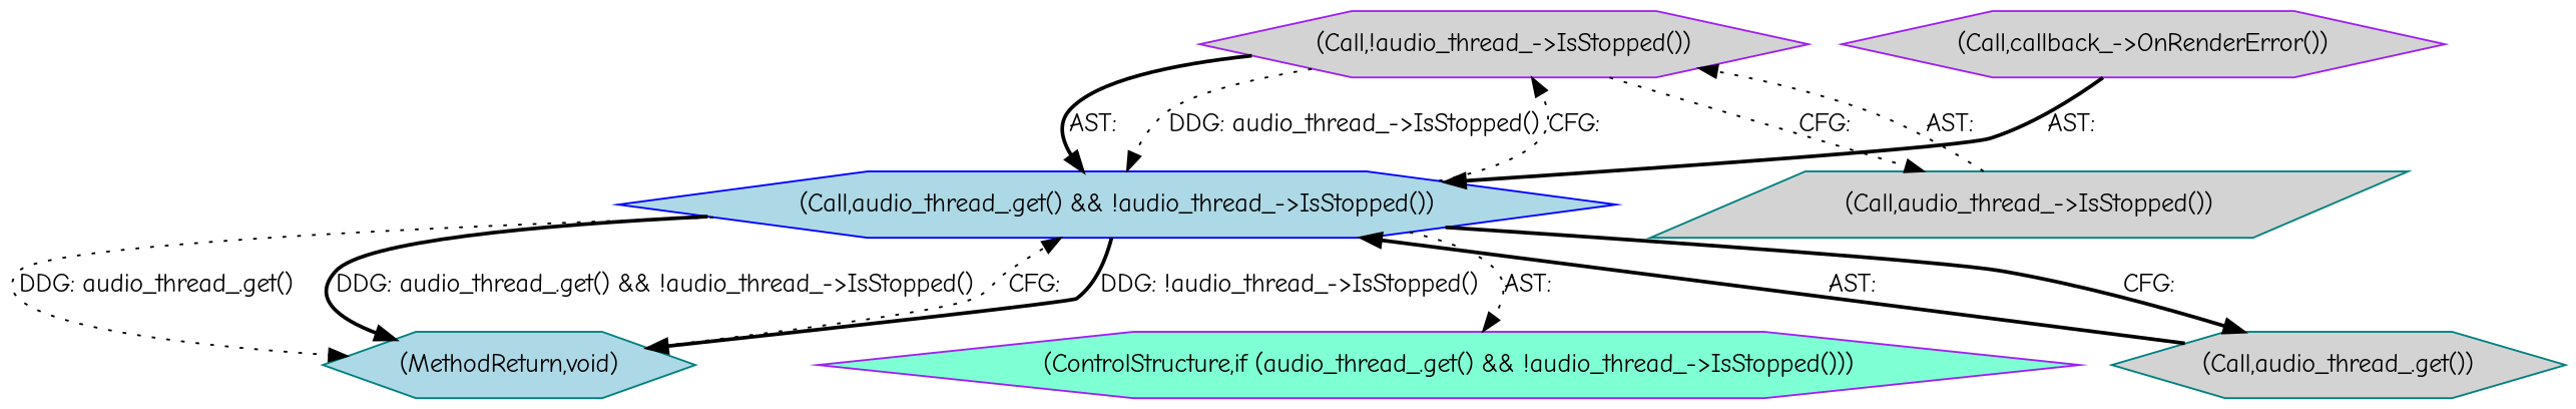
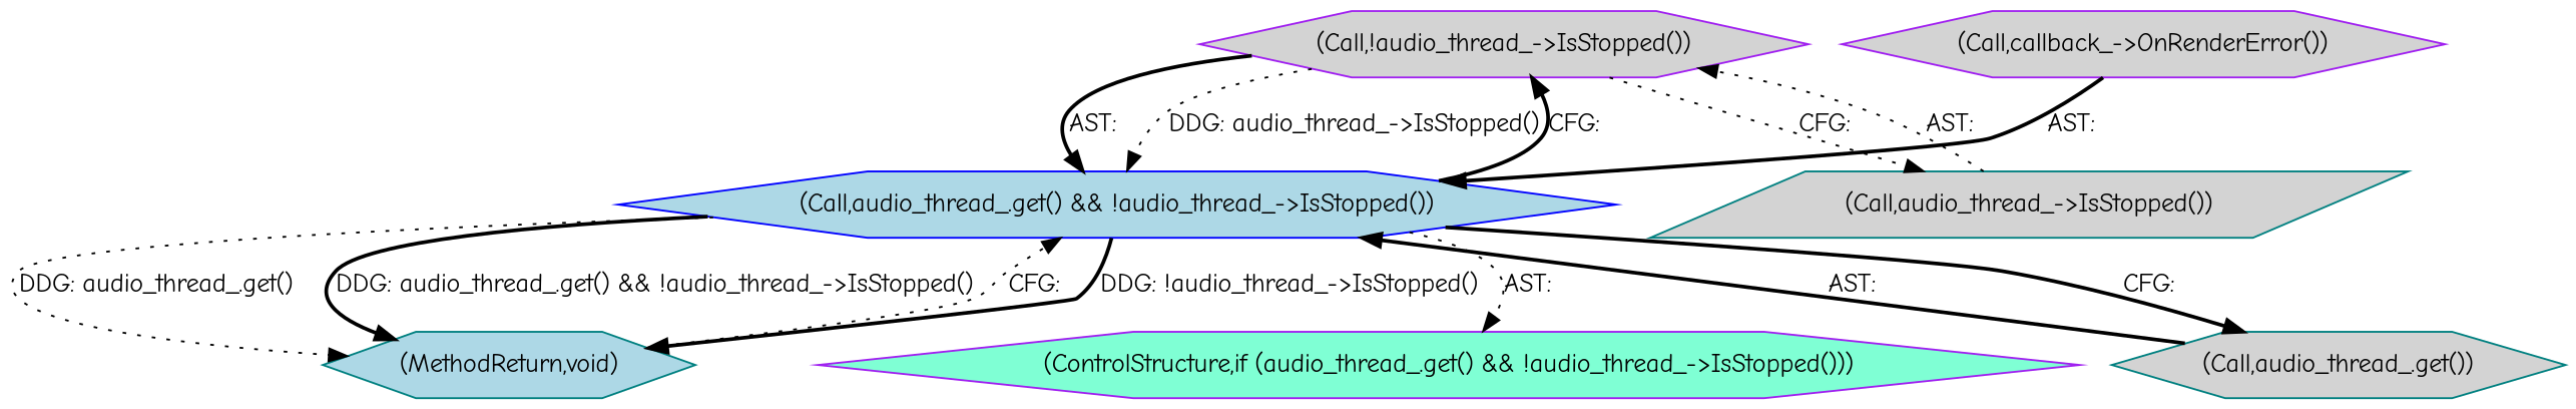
  digraph {
    fontname="Comic Neue"
    node [color=purple fillcolor=lightgrey fontname="Comic Neue" shape=hexagon style=filled]
    edge [fontname="Comic Neue" style=dotted]
    n1 [label="(Call,!audio_thread_->IsStopped())"]
    n2 [color=blue fillcolor=lightblue label="(Call,audio_thread_.get() && !audio_thread_->IsStopped())"]
    n3 [color=teal label="(Call,audio_thread_->IsStopped())" shape=parallelogram]
    n4 [color=teal fillcolor=lightblue label="(MethodReturn,void)"]
    n5 [fillcolor=aquamarine label="(ControlStructure,if (audio_thread_.get() && !audio_thread_->IsStopped()))"]
    n6 [color=teal label="(Call,audio_thread_.get())"]
    n7 [label="(Call,callback_->OnRenderError())"]
    n1 -> n2 [label="AST: " style=bold]
    n1 -> n2 [label="DDG: audio_thread_->IsStopped()"]
    n1 -> n3 [label="CFG: "]
-   n2 -> n1 [label="CFG: "]
+   n2 -> n1 [label="CFG: " style=bold]
    n2 -> n4 [label="DDG: !audio_thread_->IsStopped()" style=bold]
    n2 -> n4 [label="DDG: audio_thread_.get()"]
    n2 -> n4 [label="DDG: audio_thread_.get() && !audio_thread_->IsStopped()" style=bold]
    n2 -> n5 [label="AST: "]
    n2 -> n6 [label="CFG: " style=bold]
    n3 -> n1 [label="AST: "]
    n4 -> n2 [label="CFG: "]
    n6 -> n2 [label="AST: " style=bold]
    n7 -> n2 [label="AST: " style=bold]
  }
